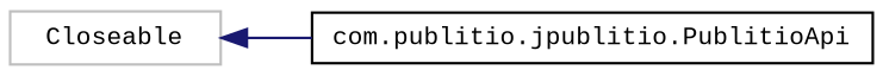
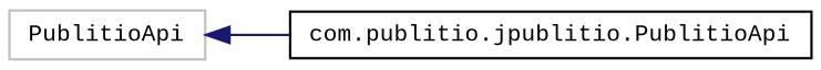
  digraph {
    rankdir=LR
    fontname="Liberation Mono"
    node [fillcolor=white fontname="Liberation Mono" fontsize=10 shape=record style=filled]
-   n1 [color=grey75 height=0.2 label=Closeable width=0.4]
+   n1 [color=grey75 height=0.2 label=PublitioApi width=0.4]
    n2 [color=black height=0.2 label="com.publitio.jpublitio.PublitioApi" width=0.4]
    n1 -> n2 [color=midnightblue dir=back fontname="Liberation Mono" fontsize=10 labelfontname=Helvetica labelfontsize=10 style=solid]
  }
